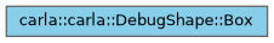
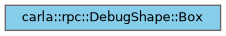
  digraph {
    rankdir=LR
-   n1 [color=grey40 fillcolor=skyblue fontname=Helvetica fontsize=10 height=0.2 label="carla::carla::DebugShape::Box" shape=box style=filled width=0.4]
+   n1 [color=grey40 fillcolor=skyblue fontname=Helvetica fontsize=10 height=0.2 label="carla::rpc::DebugShape::Box" shape=box style=filled width=0.4]
  }
